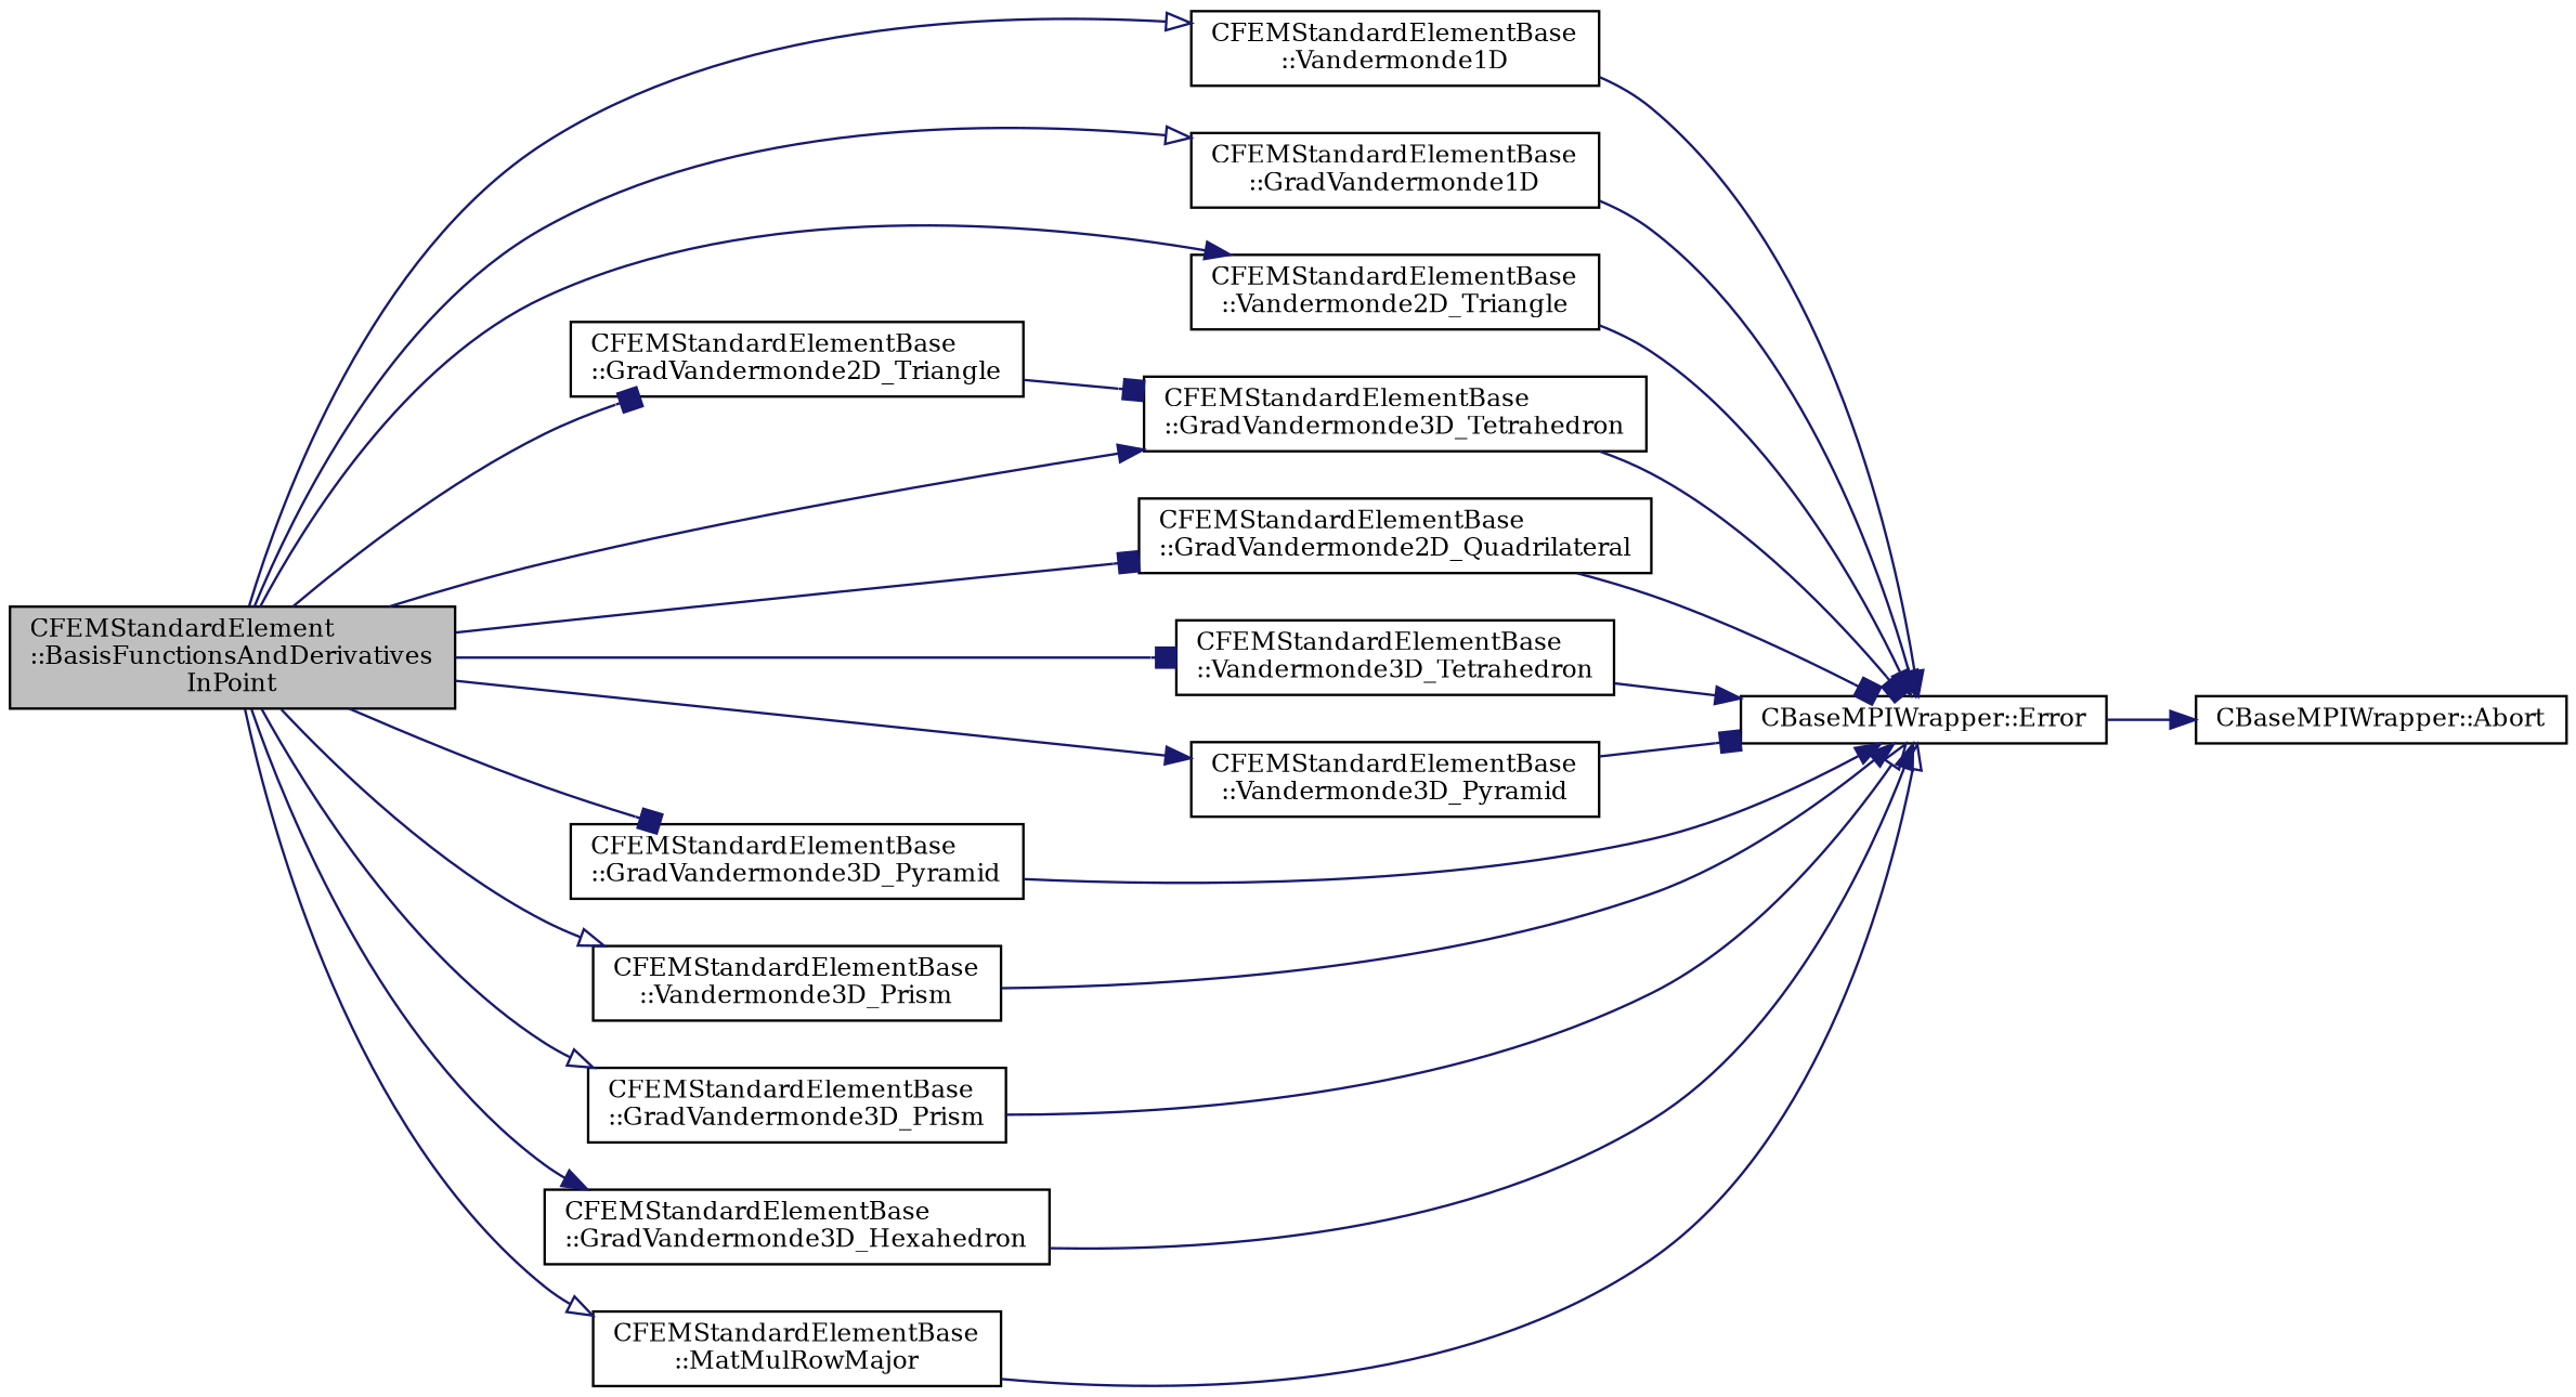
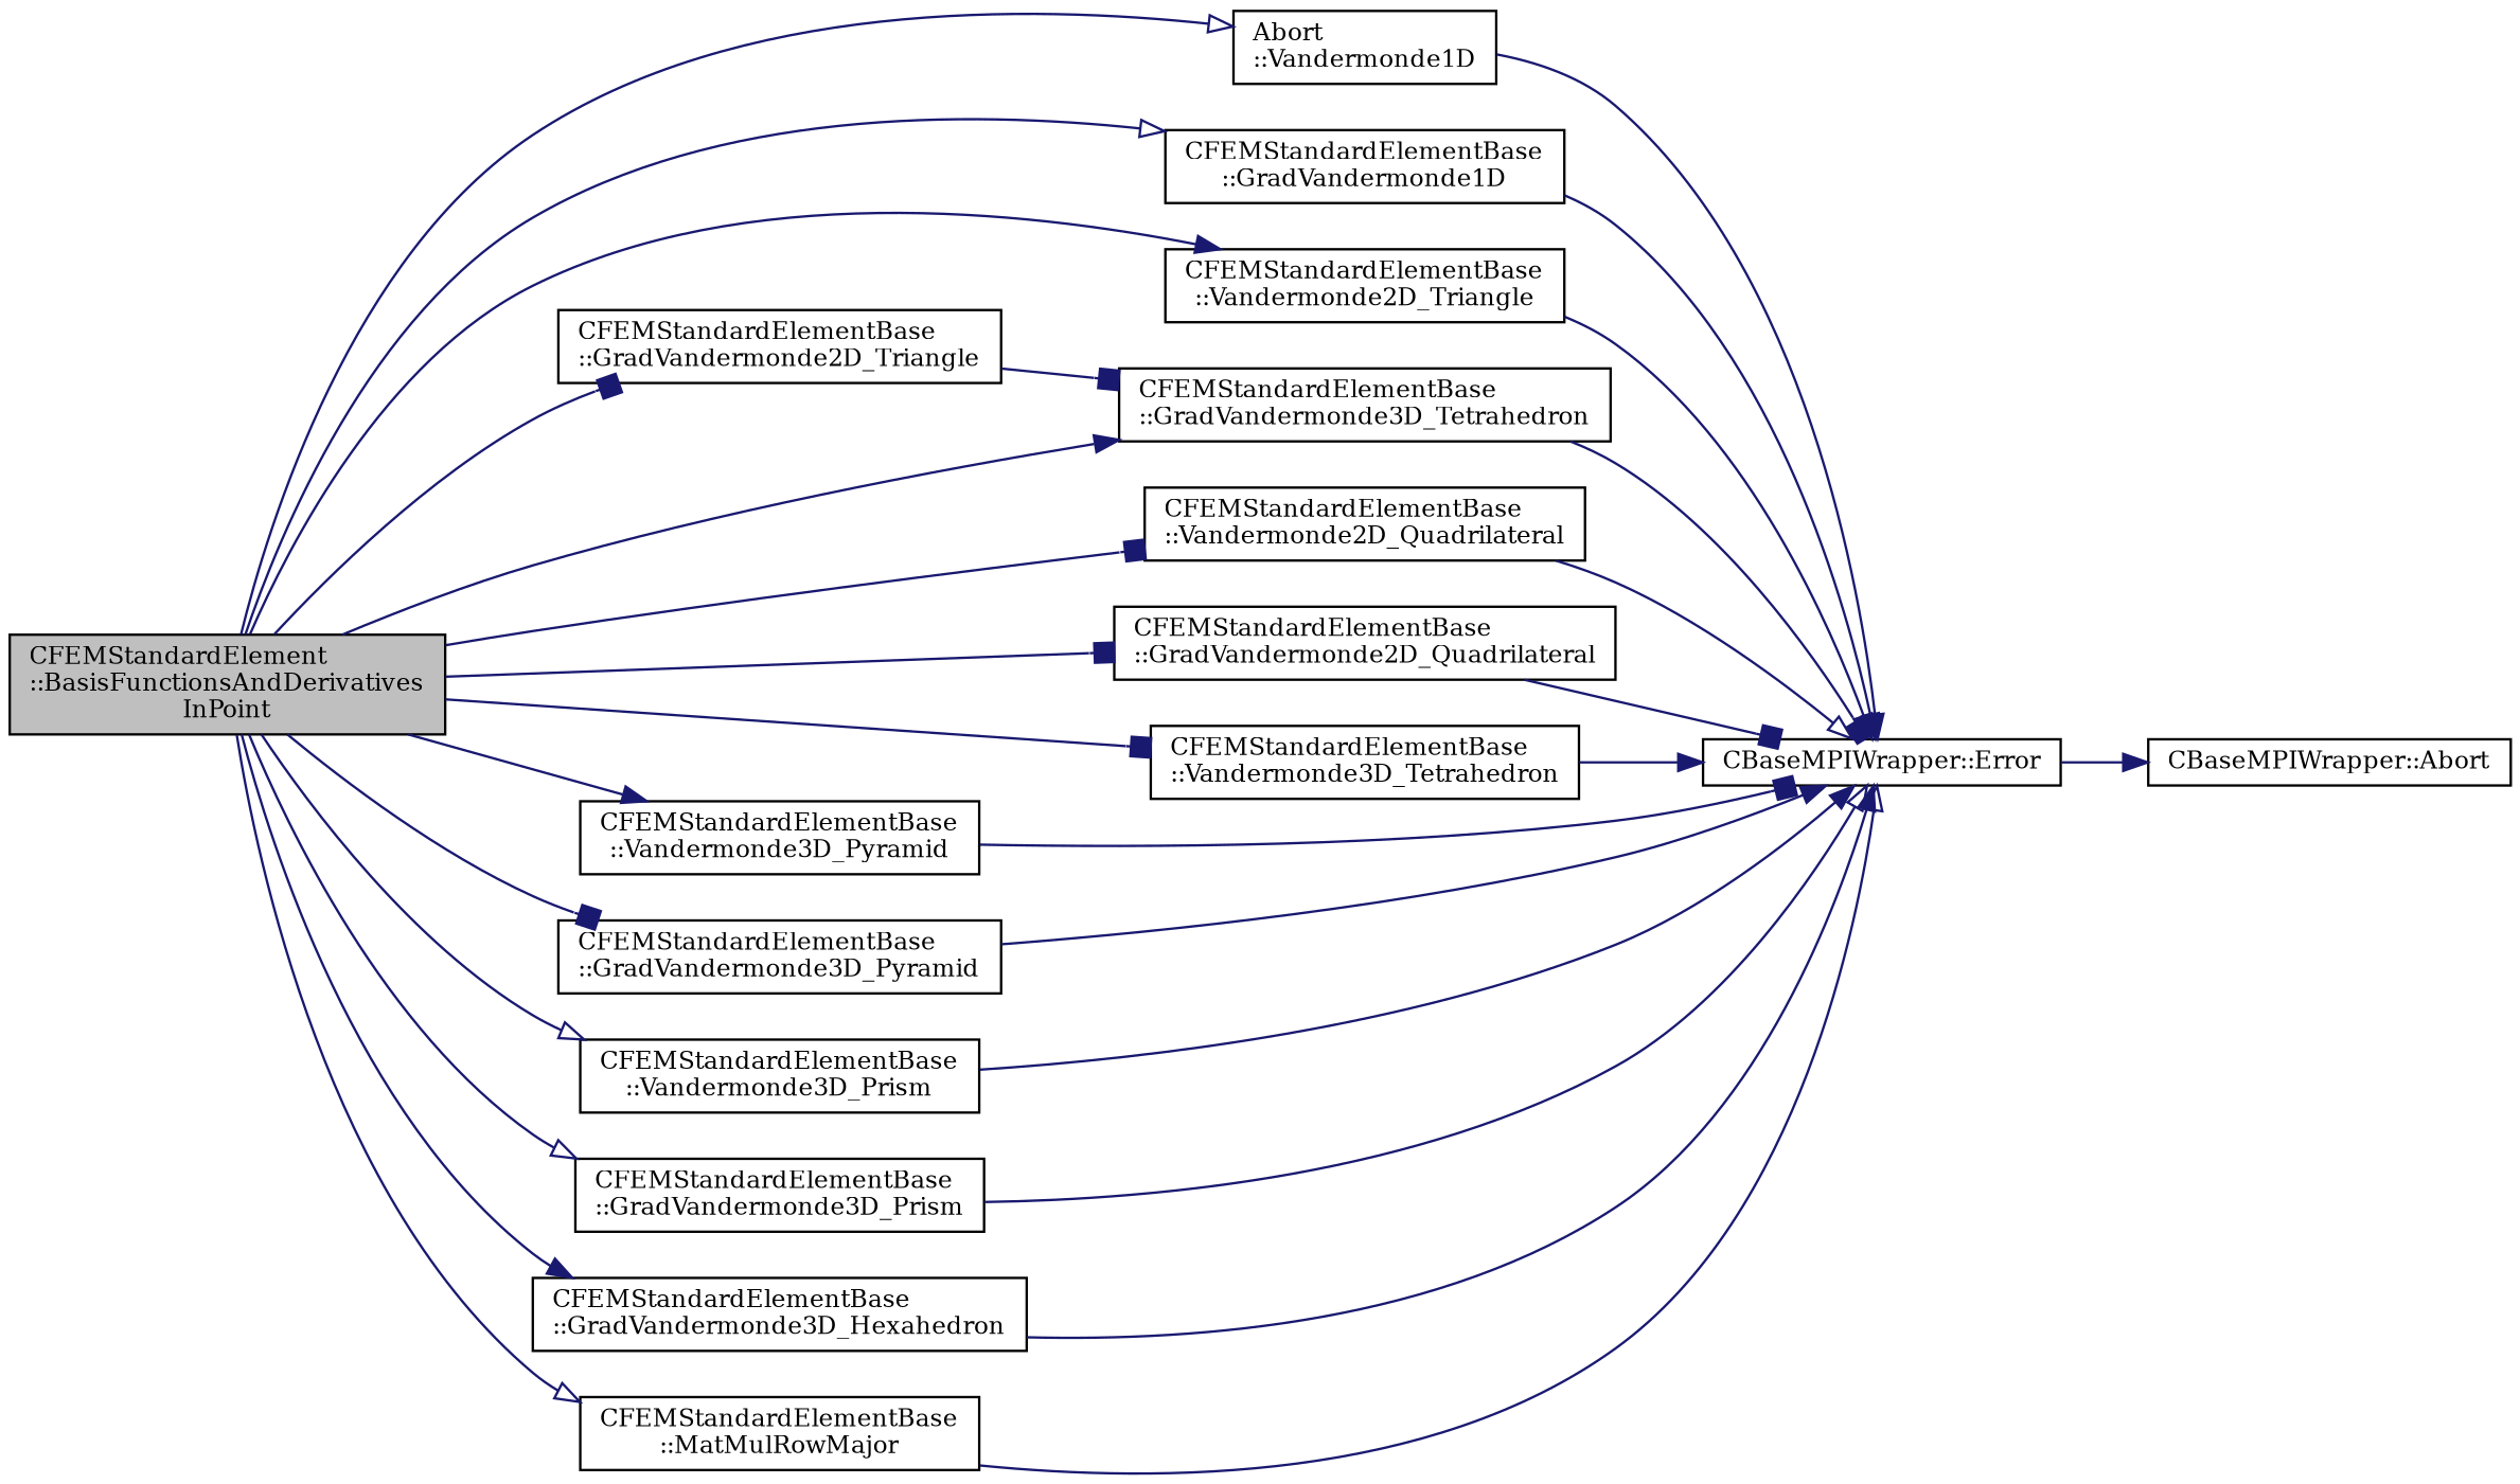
  digraph {
    fontname="DejaVu Serif"
    rankdir=LR
    node [color=black fillcolor=white fontname="DejaVu Serif" fontsize=10 shape=record style=filled]
    edge [arrowhead=normal color=midnightblue fontname="DejaVu Serif" fontsize=10 labelfontname=Helvetica labelfontsize=10 style=solid]
    n1 [fillcolor=grey75 fontcolor=black height=0.2 label="CFEMStandardElement\l::BasisFunctionsAndDerivatives\lInPoint" width=0.4]
-   n2 [height=0.2 label="CFEMStandardElementBase\l::Vandermonde1D" width=0.4]
+   n2 [height=0.2 label="Abort\l::Vandermonde1D" width=0.4]
    n3 [height=0.2 label="CFEMStandardElementBase\l::GradVandermonde1D" width=0.4]
    n4 [height=0.2 label="CFEMStandardElementBase\l::Vandermonde2D_Triangle" width=0.4]
    n5 [height=0.2 label="CFEMStandardElementBase\l::GradVandermonde2D_Triangle" width=0.4]
+   n6 [height=0.2 label="CFEMStandardElementBase\l::Vandermonde2D_Quadrilateral" width=0.4]
    n7 [height=0.2 label="CFEMStandardElementBase\l::GradVandermonde2D_Quadrilateral" width=0.4]
    n8 [height=0.2 label="CFEMStandardElementBase\l::Vandermonde3D_Tetrahedron" width=0.4]
    n9 [height=0.2 label="CFEMStandardElementBase\l::GradVandermonde3D_Tetrahedron" width=0.4]
    n10 [height=0.2 label="CFEMStandardElementBase\l::Vandermonde3D_Pyramid" width=0.4]
    n11 [height=0.2 label="CFEMStandardElementBase\l::GradVandermonde3D_Pyramid" width=0.4]
    n12 [height=0.2 label="CFEMStandardElementBase\l::Vandermonde3D_Prism" width=0.4]
    n13 [height=0.2 label="CFEMStandardElementBase\l::GradVandermonde3D_Prism" width=0.4]
    n14 [height=0.2 label="CFEMStandardElementBase\l::GradVandermonde3D_Hexahedron" width=0.4]
    n15 [height=0.2 label="CFEMStandardElementBase\l::MatMulRowMajor" width=0.4]
    n16 [height=0.2 label="CBaseMPIWrapper::Error" width=0.4]
    n17 [height=0.2 label="CBaseMPIWrapper::Abort" width=0.4]
    n1 -> n2 [arrowhead=onormal]
    n1 -> n3 [arrowhead=onormal]
    n1 -> n4
    n1 -> n5 [arrowhead=box]
+   n1 -> n6 [arrowhead=box]
    n1 -> n7 [arrowhead=box]
    n1 -> n8 [arrowhead=box]
    n1 -> n9
    n1 -> n10
    n1 -> n11 [arrowhead=box]
    n1 -> n12 [arrowhead=onormal]
    n1 -> n13 [arrowhead=onormal]
    n1 -> n14
    n1 -> n15 [arrowhead=onormal]
    n2 -> n16
    n3 -> n16
    n4 -> n16
    n5 -> n9 [arrowhead=box]
+   n6 -> n16 [arrowhead=onormal]
    n7 -> n16 [arrowhead=box]
    n8 -> n16
    n9 -> n16 [arrowhead=box]
    n10 -> n16 [arrowhead=box]
    n11 -> n16
    n12 -> n16
    n13 -> n16 [arrowhead=onormal]
    n14 -> n16
    n15 -> n16 [arrowhead=onormal]
    n16 -> n17
  }
